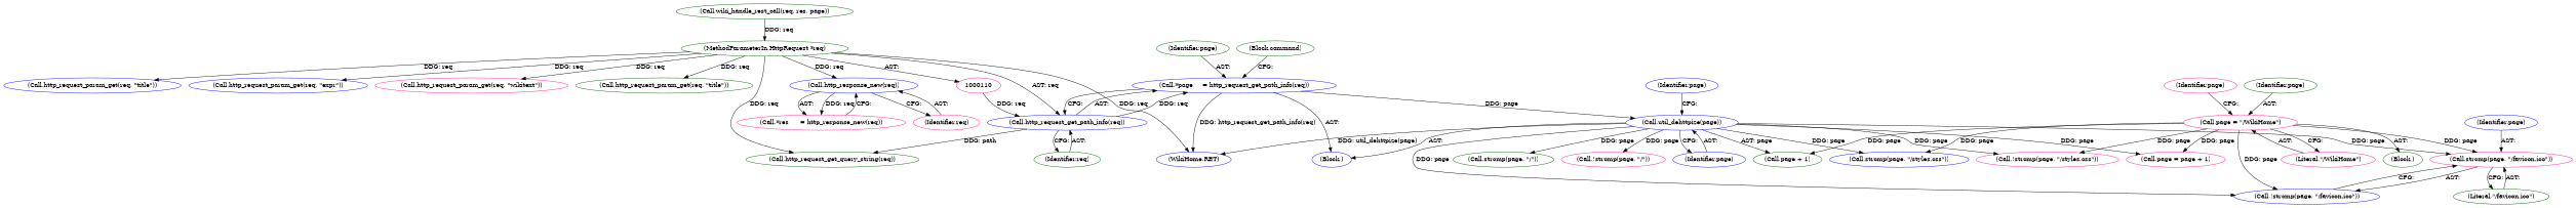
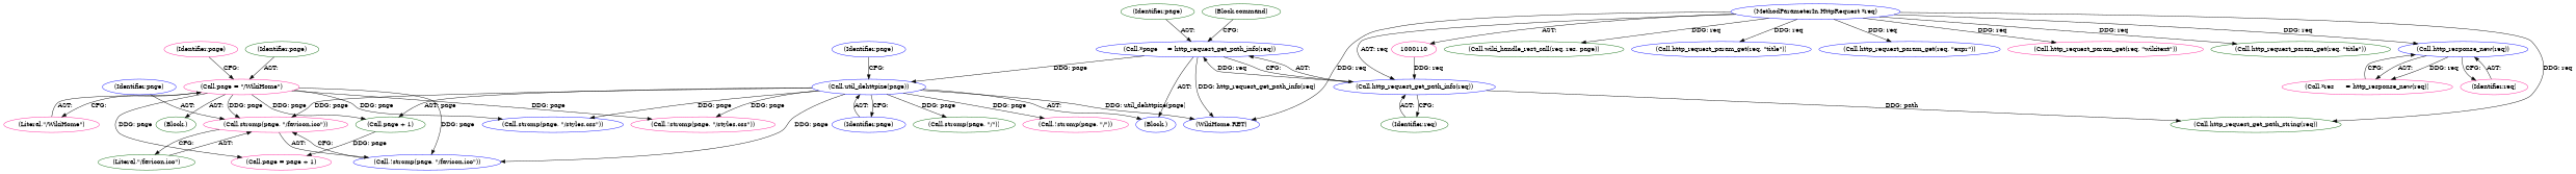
  digraph {
    node [color=blue]
    n1 [color=deeppink label="(Call,strcmp(page, \"/favicon.ico\"))"]
    n2 [color=darkgreen label="(Literal,\"/favicon.ico\")"]
    n3 [label="(Call,!strcmp(page, \"/favicon.ico\"))"]
    n4 [color=deeppink label="(Call,page = \"/WikiHome\")"]
    n5 [color=deeppink label="(Literal,\"/WikiHome\")"]
    n6 [color=deeppink label="(Call,!strcmp(page, \"/styles.css\"))"]
    n7 [color=darkgreen label="(Call,page + 1)"]
    n8 [label="(Call,strcmp(page, \"/styles.css\"))"]
    n9 [color=darkgreen label="(Block,)"]
    n10 [color=deeppink label="(Call,page = page + 1)"]
    n11 [label="(Call,util_dehttpize(page))"]
    n12 [color=darkgreen label="(Call,strcmp(page, \"/\"))"]
    n13 [color=deeppink label="(Call,!strcmp(page, \"/\"))"]
    n14 [label="(WikiHome,RET)"]
    n15 [label="(Identifier,page)"]
    n16 [label="(Block,)"]
    n17 [label="(Call,*page     = http_request_get_path_info(req))"]
    n18 [label="(Call,http_request_get_path_info(req))"]
-   n19 [color=darkgreen label="(Call,http_request_get_query_string(req))"]
+   n19 [color=darkgreen label="(Call,http_request_get_path_string(req))"]
    n20 [color=darkgreen label="(Identifier,req)"]
    n21 [label="(Call,http_response_new(req))"]
    n22 [color=deeppink label="(Identifier,req)"]
    n23 [color=deeppink label="(Call,*res      = http_response_new(req))"]
-   n24 [color=darkgreen label="(MethodParameterIn,HttpRequest *req)"]
+   n24 [label="(MethodParameterIn,HttpRequest *req)"]
    n25 [color=darkgreen label="(Call,wiki_handle_rest_call(req, res, page))"]
    n26 [label="(Call,http_request_param_get(req, \"title\"))"]
    n27 [label="(Call,http_request_param_get(req, \"expr\"))"]
    n28 [color=deeppink label="(Call,http_request_param_get(req, \"wikitext\"))"]
    n29 [color=darkgreen label="(Call,http_request_param_get(req, \"title\"))"]
    1000110 [color=deeppink]
    n31 [label="(Identifier,page)"]
    n32 [label="(Identifier,page)"]
    n33 [color=deeppink label="(Identifier,page)"]
    n34 [color=darkgreen label="(Identifier,page)"]
    n35 [color=darkgreen label="(Identifier,page)"]
    n36 [color=darkgreen label="(Block,command)"]
    n1 -> n2 [label="CFG: "]
    n1 -> n3 [label="AST: "]
    n2 -> n1 [label="AST: "]
    n3 -> n1 [label="CFG: "]
    n4 -> n1 [label="DDG: page"]
    n4 -> n3 [label="DDG: page"]
    n4 -> n5 [label="CFG: "]
    n4 -> n6 [label="DDG: page"]
    n4 -> n7 [label="DDG: page"]
    n4 -> n8 [label="DDG: page"]
    n4 -> n9 [label="AST: "]
    n4 -> n10 [label="DDG: page"]
    n5 -> n4 [label="AST: "]
    n11 -> n1 [label="DDG: page"]
    n11 -> n3 [label="DDG: page"]
    n11 -> n6 [label="DDG: page"]
    n11 -> n7 [label="AST: page"]
    n11 -> n8 [label="DDG: page"]
-   n11 -> n10 [label="DDG: page"]
+   n7 -> n10 [label="DDG: page"]
    n11 -> n12 [label="DDG: page"]
    n11 -> n13 [label="DDG: page"]
    n11 -> n14 [label="DDG: util_dehttpize(page)"]
    n11 -> n15 [label="CFG: "]
    n11 -> n16 [label="AST: "]
    n15 -> n11 [label="AST: "]
    n17 -> n11 [label="DDG: page"]
    n17 -> n14 [label="DDG: http_request_get_path_info(req)"]
    n17 -> n16 [label="AST: "]
    n17 -> n18 [label="CFG: "]
    n18 -> n17 [label="AST: "]
    n18 -> n17 [label="DDG: req"]
    n18 -> n19 [label="DDG: path"]
    n18 -> n20 [label="CFG: "]
    n20 -> n18 [label="AST: "]
    n21 -> n22 [label="CFG: "]
    n21 -> n23 [label="AST: "]
    n21 -> n23 [label="DDG: req"]
    n22 -> n21 [label="AST: "]
    n23 -> n21 [label="CFG: "]
    n24 -> n14 [label="DDG: req"]
    n24 -> n18 [label="AST: req"]
    n24 -> n19 [label="DDG: req"]
    n24 -> n21 [label="DDG: req"]
-   n25 -> n24 [label="DDG: req"]
+   n24 -> n25 [label="DDG: req"]
    n24 -> n26 [label="DDG: req"]
    n24 -> n27 [label="DDG: req"]
    n24 -> n28 [label="DDG: req"]
    n24 -> n29 [label="DDG: req"]
    n24 -> 1000110 [label="AST: "]
    1000110 -> n18 [label="DDG: req"]
    n31 -> n11 [label="CFG: "]
    n32 -> n1 [label="AST: "]
    n33 -> n4 [label="CFG: "]
    n34 -> n17 [label="AST: "]
    n35 -> n4 [label="AST: "]
    n36 -> n17 [label="CFG: "]
  }
